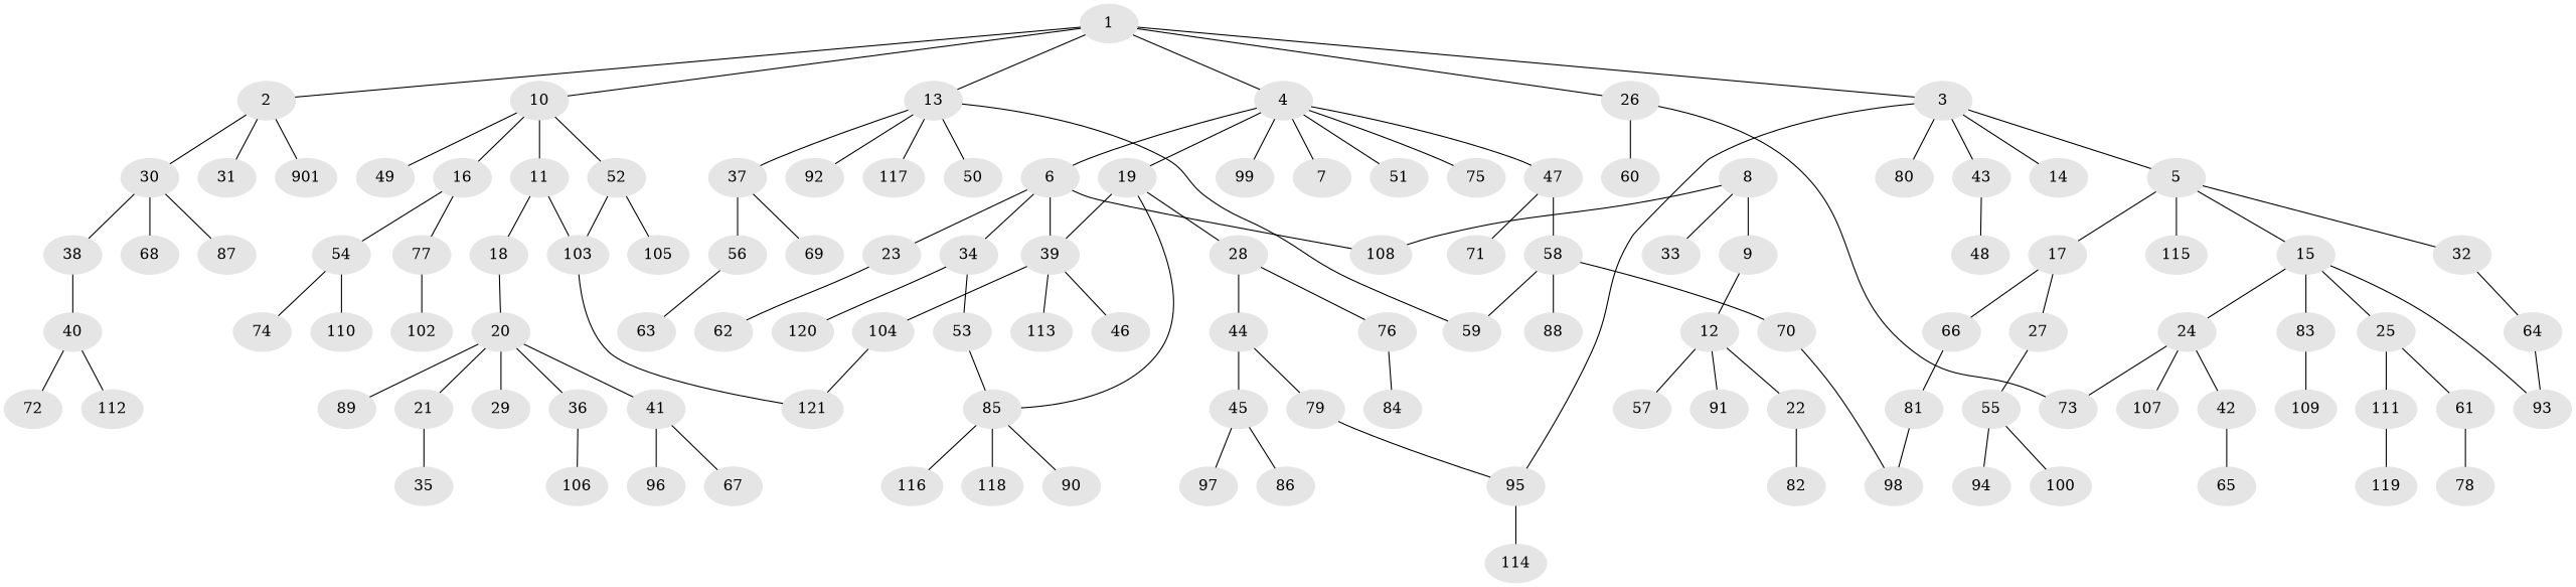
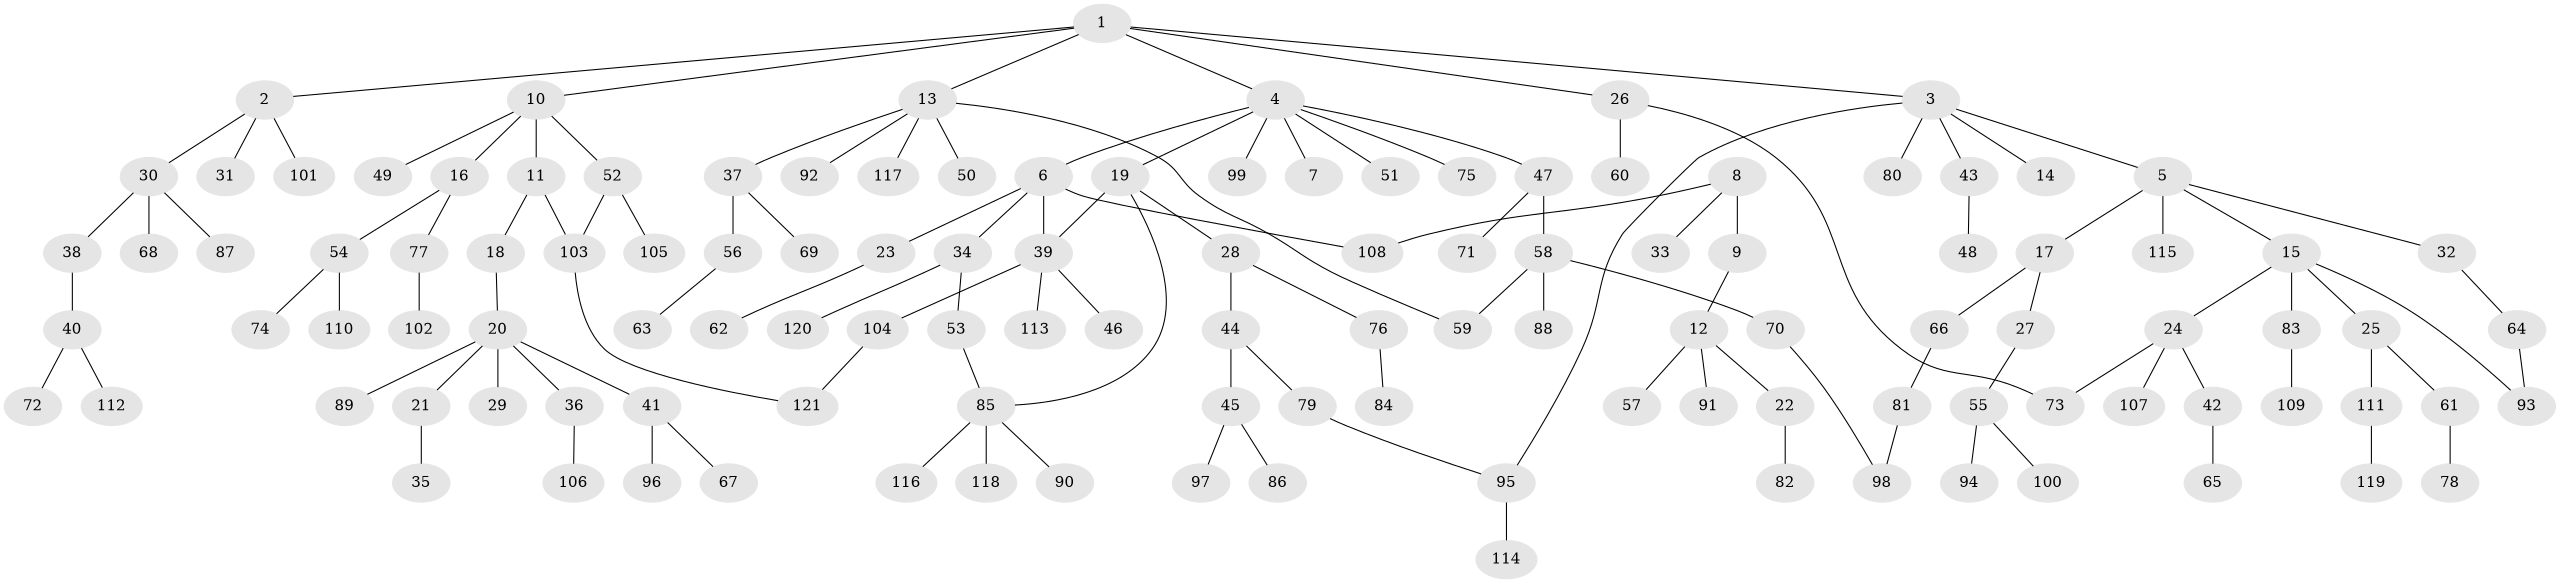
  graph {
    node [color=gray90 style=filled]
    1
    2
    3
    4
    10
    13
    26
    30
    31
-   101 [label=901]
+   101
    5
    14
    43
    80
    95
    6
    7
    19
    47
    51
    75
    99
    11
    16
    49
    52
    37
    50
    59
    92
    117
    73
    60
    38
    68
    87
    15
    17
    32
    115
    48
    114
    23
    34
    39
    108
    28
    85
    58
    71
    24
    25
    83
    93
    27
    66
    64
    8
    9
    33
    62
    53
    120
    46
    104
    113
    12
    22
    57
    91
    18
    103
    54
    77
    105
    20
    121
    82
    56
    69
    42
    107
    61
    111
    109
    74
    110
    102
    55
    81
    21
    29
    36
    41
    89
    44
    76
    90
    116
    118
    35
    106
    67
    96
    65
    78
    119
    94
    100
    45
    79
    84
    40
    63
    72
    112
    86
    97
    70
    88
    98
    1 -- 2
    1 -- 3
    1 -- 4
    1 -- 10
    1 -- 13
    1 -- 26
    2 -- 30
    2 -- 31
    2 -- 101
    3 -- 5
    3 -- 14
    3 -- 43
    3 -- 80
    3 -- 95
    4 -- 6
    4 -- 7
    4 -- 19
    4 -- 47
    4 -- 51
    4 -- 75
    4 -- 99
    10 -- 11
    10 -- 16
    10 -- 49
    10 -- 52
    13 -- 37
    13 -- 50
    13 -- 59
    13 -- 92
    13 -- 117
    26 -- 73
    26 -- 60
    30 -- 38
    30 -- 68
    30 -- 87
    5 -- 15
    5 -- 17
    5 -- 32
    5 -- 115
    43 -- 48
    95 -- 114
    6 -- 23
    6 -- 34
    6 -- 39
    6 -- 108
    19 -- 39
    19 -- 28
    19 -- 85
    47 -- 58
    47 -- 71
    11 -- 18
    11 -- 103
    16 -- 54
    16 -- 77
    52 -- 103
    52 -- 105
    37 -- 56
    37 -- 69
    38 -- 40
    15 -- 24
    15 -- 25
    15 -- 83
    15 -- 93
    17 -- 27
    17 -- 66
    32 -- 64
    23 -- 62
    34 -- 53
    34 -- 120
    39 -- 46
    39 -- 104
    39 -- 113
    28 -- 44
    28 -- 76
    85 -- 90
    85 -- 116
    85 -- 118
    58 -- 59
    58 -- 70
    58 -- 88
    24 -- 73
    24 -- 42
    24 -- 107
    25 -- 61
    25 -- 111
    83 -- 109
    27 -- 55
    66 -- 81
    64 -- 93
    8 -- 108
    8 -- 9
    8 -- 33
    9 -- 12
    53 -- 85
    104 -- 121
    12 -- 22
    12 -- 57
    12 -- 91
    22 -- 82
    18 -- 20
    103 -- 121
    54 -- 74
    54 -- 110
    77 -- 102
    20 -- 21
    20 -- 29
    20 -- 36
    20 -- 41
    20 -- 89
    56 -- 63
    42 -- 65
    61 -- 78
    111 -- 119
    55 -- 94
    55 -- 100
    81 -- 98
    21 -- 35
    36 -- 106
    41 -- 67
    41 -- 96
    44 -- 45
    44 -- 79
    76 -- 84
    45 -- 86
    45 -- 97
    79 -- 95
    40 -- 72
    40 -- 112
    70 -- 98
  }
